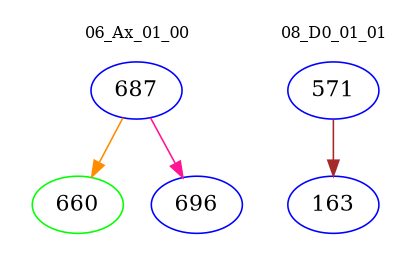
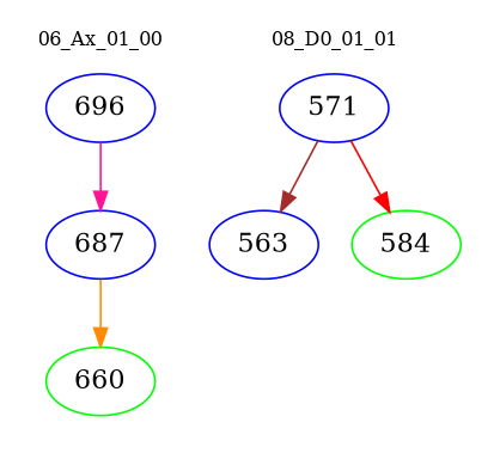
  digraph {
    node [color=blue]
    n1 [label=687]
    n2 [color=green label=660]
    n3 [label=696]
    n4 [label=571]
-   n5 [label=163]
+   n5 [label=563]
+   n6 [color=green label=584]
    subgraph cluster_1 {
      color=white
      fontsize=10
      label="06_Ax_01_00"
      n1
      n2
      n3
    }
    subgraph cluster_2 {
      color=white
      fontsize=10
      label="08_D0_01_01"
      n4
      n5
+     n6
    }
    n1 -> n2 [color=darkorange]
-   n1 -> n3 [color=deeppink]
+   n3 -> n1 [color=deeppink]
    n4 -> n5 [color=brown]
+   n4 -> n6 [color=red]
  }
